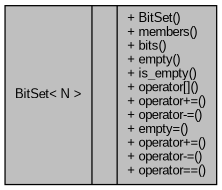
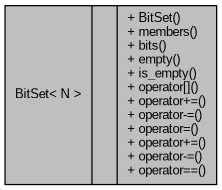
  digraph {
    rankdir=LR
    fontname="Liberation Sans"
-   n1 [color=black fillcolor=grey75 fontcolor=black fontname="Liberation Sans" fontsize=10 height=0.2 label="{BitSet\< N \>\n||+ BitSet()\l+ members()\l+ bits()\l+ empty()\l+ is_empty()\l+ operator[]()\l+ operator+=()\l+ operator-=()\l+ empty=()\l+ operator+=()\l+ operator-=()\l+ operator==()\l}" shape=record style=filled width=0.4]
+   n1 [color=black fillcolor=grey75 fontcolor=black fontname="Liberation Sans" fontsize=10 height=0.2 label="{BitSet\< N \>\n||+ BitSet()\l+ members()\l+ bits()\l+ empty()\l+ is_empty()\l+ operator[]()\l+ operator+=()\l+ operator-=()\l+ operator=()\l+ operator+=()\l+ operator-=()\l+ operator==()\l}" shape=record style=filled width=0.4]
  }
